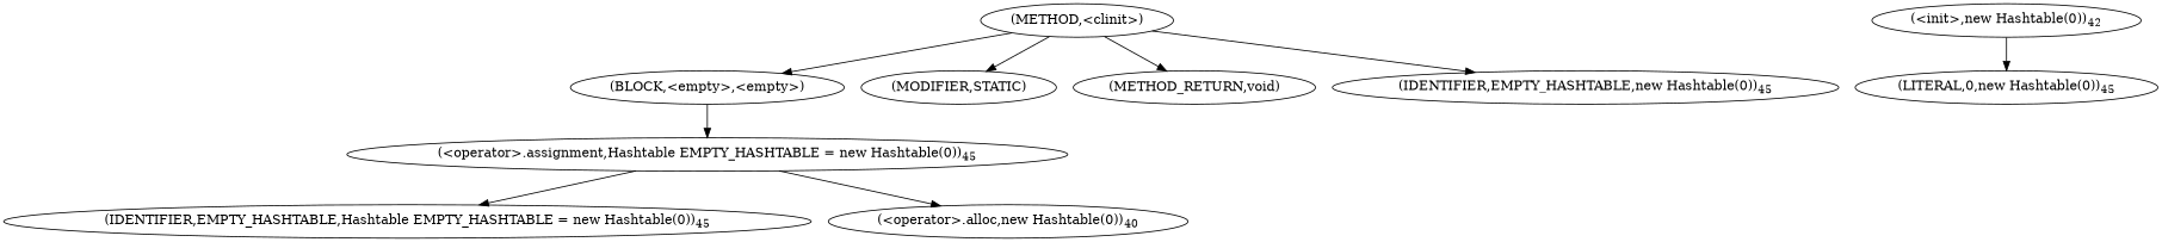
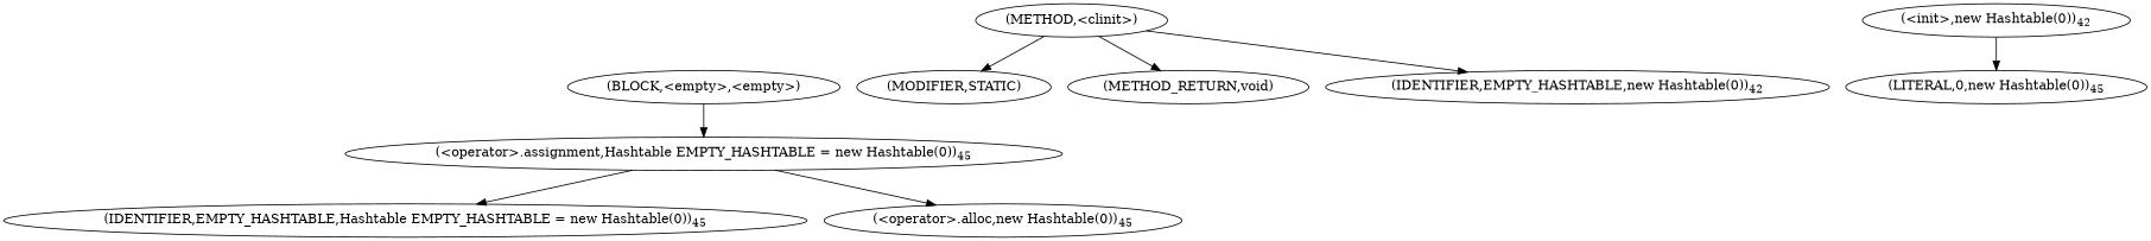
  digraph {
    n1 [label=<(METHOD,&lt;clinit&gt;)>]
    n2 [label=<(BLOCK,&lt;empty&gt;,&lt;empty&gt;)>]
    n3 [label=<(MODIFIER,STATIC)>]
    n4 [label=<(METHOD_RETURN,void)>]
-   n5 [label=<(IDENTIFIER,EMPTY_HASHTABLE,new Hashtable(0))<SUB>45</SUB>>]
+   n5 [label=<(IDENTIFIER,EMPTY_HASHTABLE,new Hashtable(0))<SUB>42</SUB>>]
    n6 [label=<(&lt;operator&gt;.assignment,Hashtable EMPTY_HASHTABLE = new Hashtable(0))<SUB>45</SUB>>]
    n7 [label=<(IDENTIFIER,EMPTY_HASHTABLE,Hashtable EMPTY_HASHTABLE = new Hashtable(0))<SUB>45</SUB>>]
-   n8 [label=<(&lt;operator&gt;.alloc,new Hashtable(0))<SUB>40</SUB>>]
+   n8 [label=<(&lt;operator&gt;.alloc,new Hashtable(0))<SUB>45</SUB>>]
    n9 [label=<(&lt;init&gt;,new Hashtable(0))<SUB>42</SUB>>]
    n10 [label=<(LITERAL,0,new Hashtable(0))<SUB>45</SUB>>]
-   n1 -> n2
    n1 -> n3
    n1 -> n4
    n1 -> n5
    n2 -> n6
    n6 -> n7
    n6 -> n8
    n9 -> n10
  }
